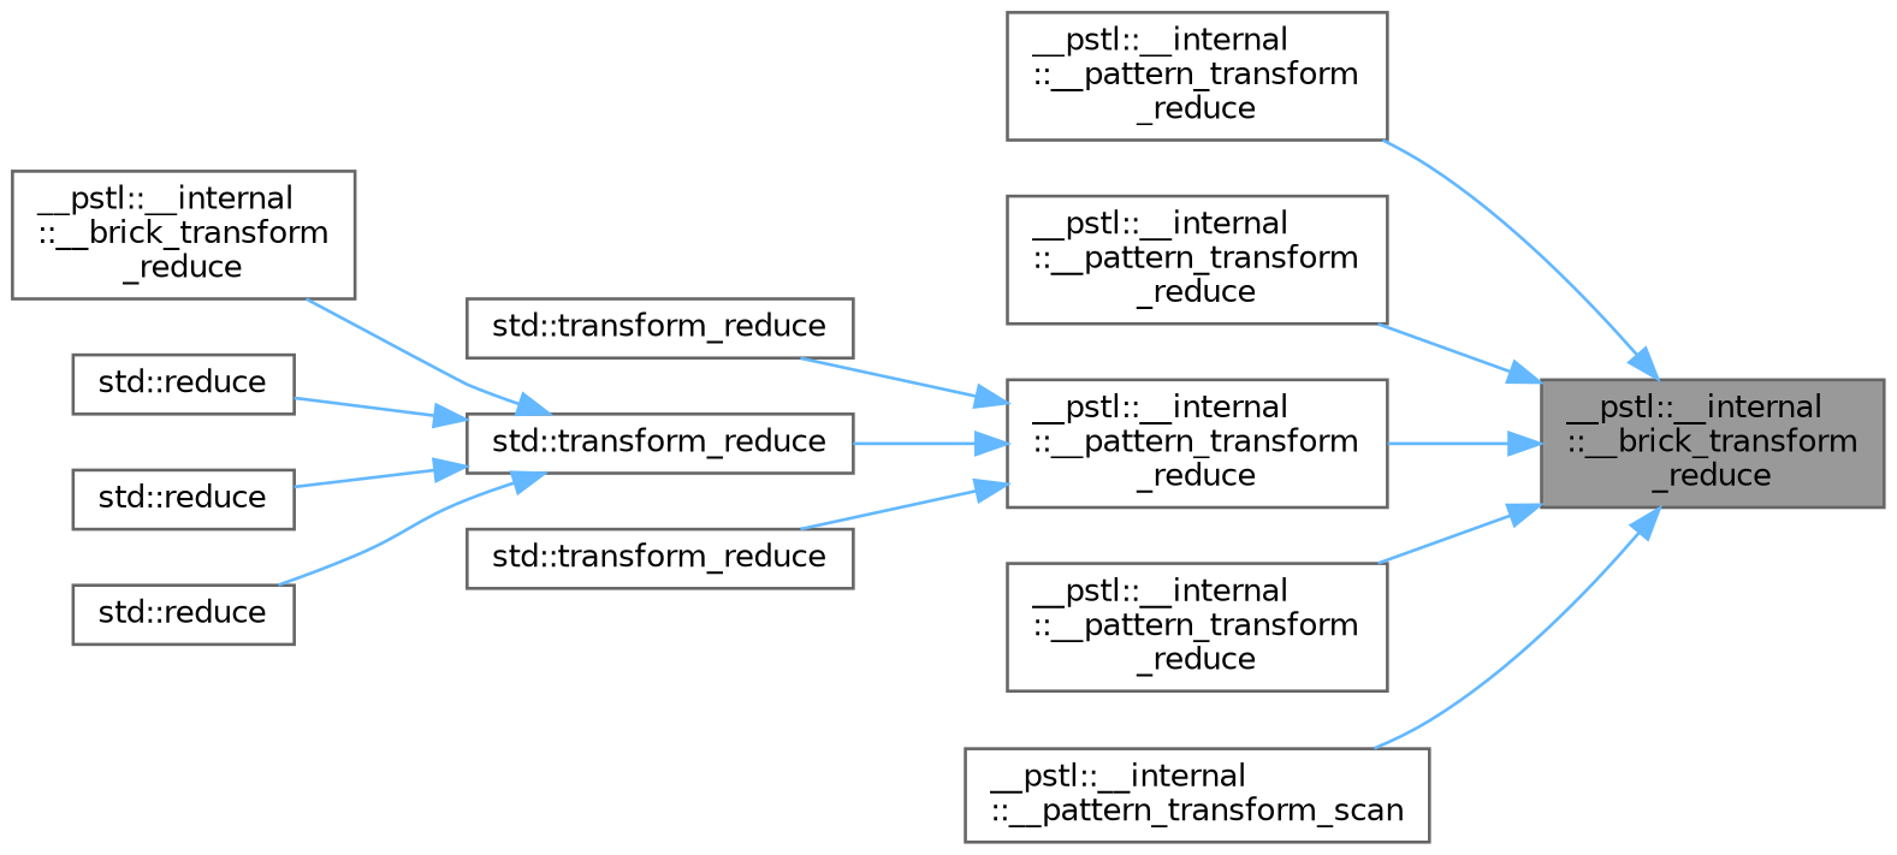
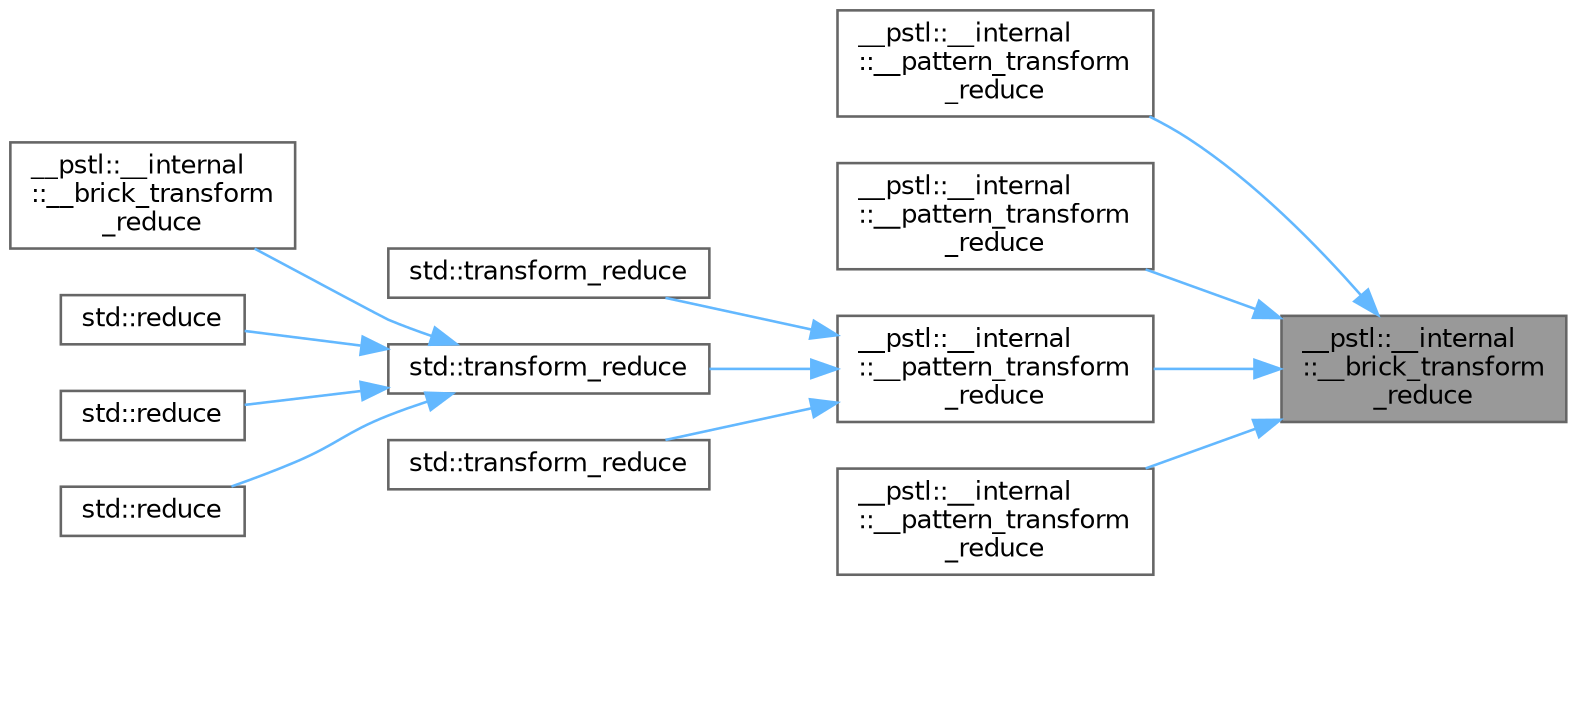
  digraph {
    rankdir=RL
    node [color=grey40 fillcolor=white fontname=Helvetica fontsize=10 shape=box style=filled]
    edge [color=steelblue1 dir=back fontname=Helvetica fontsize=10 labelfontname=Helvetica labelfontsize=10 style=solid]
    n1 [color=gray40 fillcolor=grey60 fontcolor=black height=0.2 label="__pstl::__internal\l::__brick_transform\l_reduce" width=0.4]
    n2 [height=0.2 label="__pstl::__internal\l::__pattern_transform\l_reduce" width=0.4]
    n3 [height=0.2 label="__pstl::__internal\l::__pattern_transform\l_reduce" width=0.4]
    n4 [height=0.2 label="__pstl::__internal\l::__pattern_transform\l_reduce" width=0.4]
    n5 [height=0.2 label="__pstl::__internal\l::__pattern_transform\l_reduce" width=0.4]
-   n6 [height=0.2 label="__pstl::__internal\l::__pattern_transform_scan" width=0.4]
    n7 [height=0.2 label="std::transform_reduce" width=0.4]
    n8 [height=0.2 label="std::transform_reduce" width=0.4]
    n9 [height=0.2 label="std::transform_reduce" width=0.4]
    n10 [height=0.2 label="__pstl::__internal\l::__brick_transform\l_reduce" width=0.4]
    n11 [height=0.2 label="std::reduce" width=0.4]
    n12 [height=0.2 label="std::reduce" width=0.4]
    n13 [height=0.2 label="std::reduce" width=0.4]
    n1 -> n2
    n1 -> n3
    n1 -> n4
    n1 -> n5
-   n1 -> n6
    n4 -> n7
    n4 -> n8
    n4 -> n9
    n8 -> n10
    n8 -> n11
    n8 -> n12
    n8 -> n13
  }
